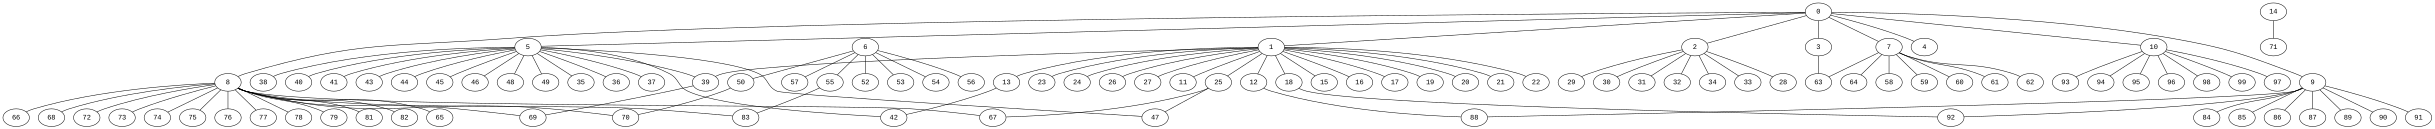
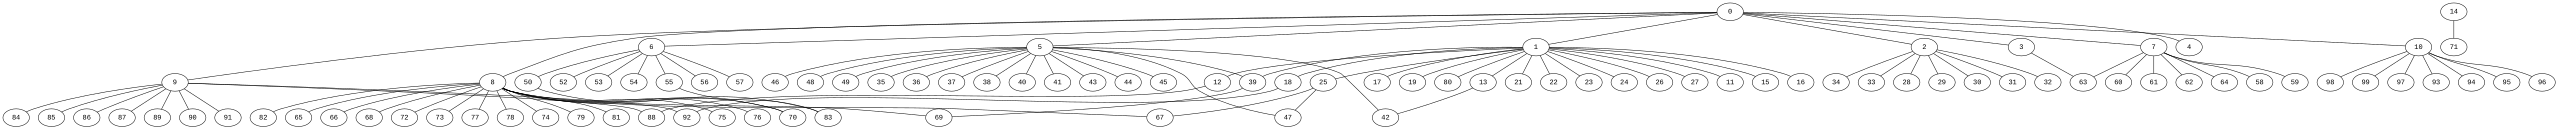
  graph {
    fontname="Liberation Mono"
    node [fontname="Liberation Mono"]
    edge [fontname="Liberation Mono"]
    0
    1
    2
    3
    4
    5
    6
    7
    8
    9
    10
    11
    12
    13
    15
    16
    17
    18
    19
-   20
+   20 [label=80]
    21
    22
    23
    24
    25
    26
    27
    39
    32
    34
    33
    28
    29
    30
    31
    63
    35
    36
    37
    38
    40
    41
    42
    43
    44
    45
    46
    47
    48
    49
    50
    52
    53
    54
    55
    56
    57
    64
    58
    59
    60
    61
    62
    65
    66
    67
    68
    69
    70
    72
    73
    74
    75
    76
    77
    78
    79
    81
    82
    83
    84
    85
    86
    87
    88
    89
    90
    91
    92
    96
    98
    99
    97
    93
    94
    95
    14
    71
    0 -- 1
    0 -- 2
    0 -- 3
    0 -- 4
    0 -- 5
+   0 -- 6
    0 -- 7
    0 -- 8
    0 -- 9
    0 -- 10
    1 -- 11
    1 -- 12
    1 -- 13
    1 -- 15
    1 -- 16
    1 -- 17
    1 -- 18
    1 -- 19
    1 -- 20
    1 -- 21
    1 -- 22
    1 -- 23
    1 -- 24
    1 -- 25
    1 -- 26
    1 -- 27
    1 -- 39
    2 -- 32
    2 -- 34
    2 -- 33
    2 -- 28
    2 -- 29
    2 -- 30
    2 -- 31
    3 -- 63
    5 -- 39
    5 -- 35
    5 -- 36
    5 -- 37
    5 -- 38
    5 -- 40
    5 -- 41
    5 -- 42
    5 -- 43
    5 -- 44
    5 -- 45
    5 -- 46
    5 -- 47
    5 -- 48
    5 -- 49
    6 -- 50
    6 -- 52
    6 -- 53
    6 -- 54
    6 -- 55
    6 -- 56
    6 -- 57
    7 -- 63
    7 -- 64
    7 -- 58
    7 -- 59
    7 -- 60
    7 -- 61
    7 -- 62
    8 -- 65
    8 -- 66
    8 -- 67
    8 -- 68
    8 -- 69
    8 -- 70
    8 -- 72
    8 -- 73
    8 -- 74
    8 -- 75
    8 -- 76
    8 -- 77
    8 -- 78
    8 -- 79
    8 -- 81
    8 -- 82
    8 -- 83
    9 -- 84
    9 -- 85
    9 -- 86
    9 -- 87
    9 -- 88
    9 -- 89
    9 -- 90
    9 -- 91
    9 -- 92
    10 -- 96
    10 -- 98
    10 -- 99
    10 -- 97
    10 -- 93
    10 -- 94
    10 -- 95
    12 -- 88
    13 -- 42
    18 -- 92
    25 -- 47
    25 -- 67
    39 -- 69
    50 -- 70
    55 -- 83
    14 -- 71
  }
